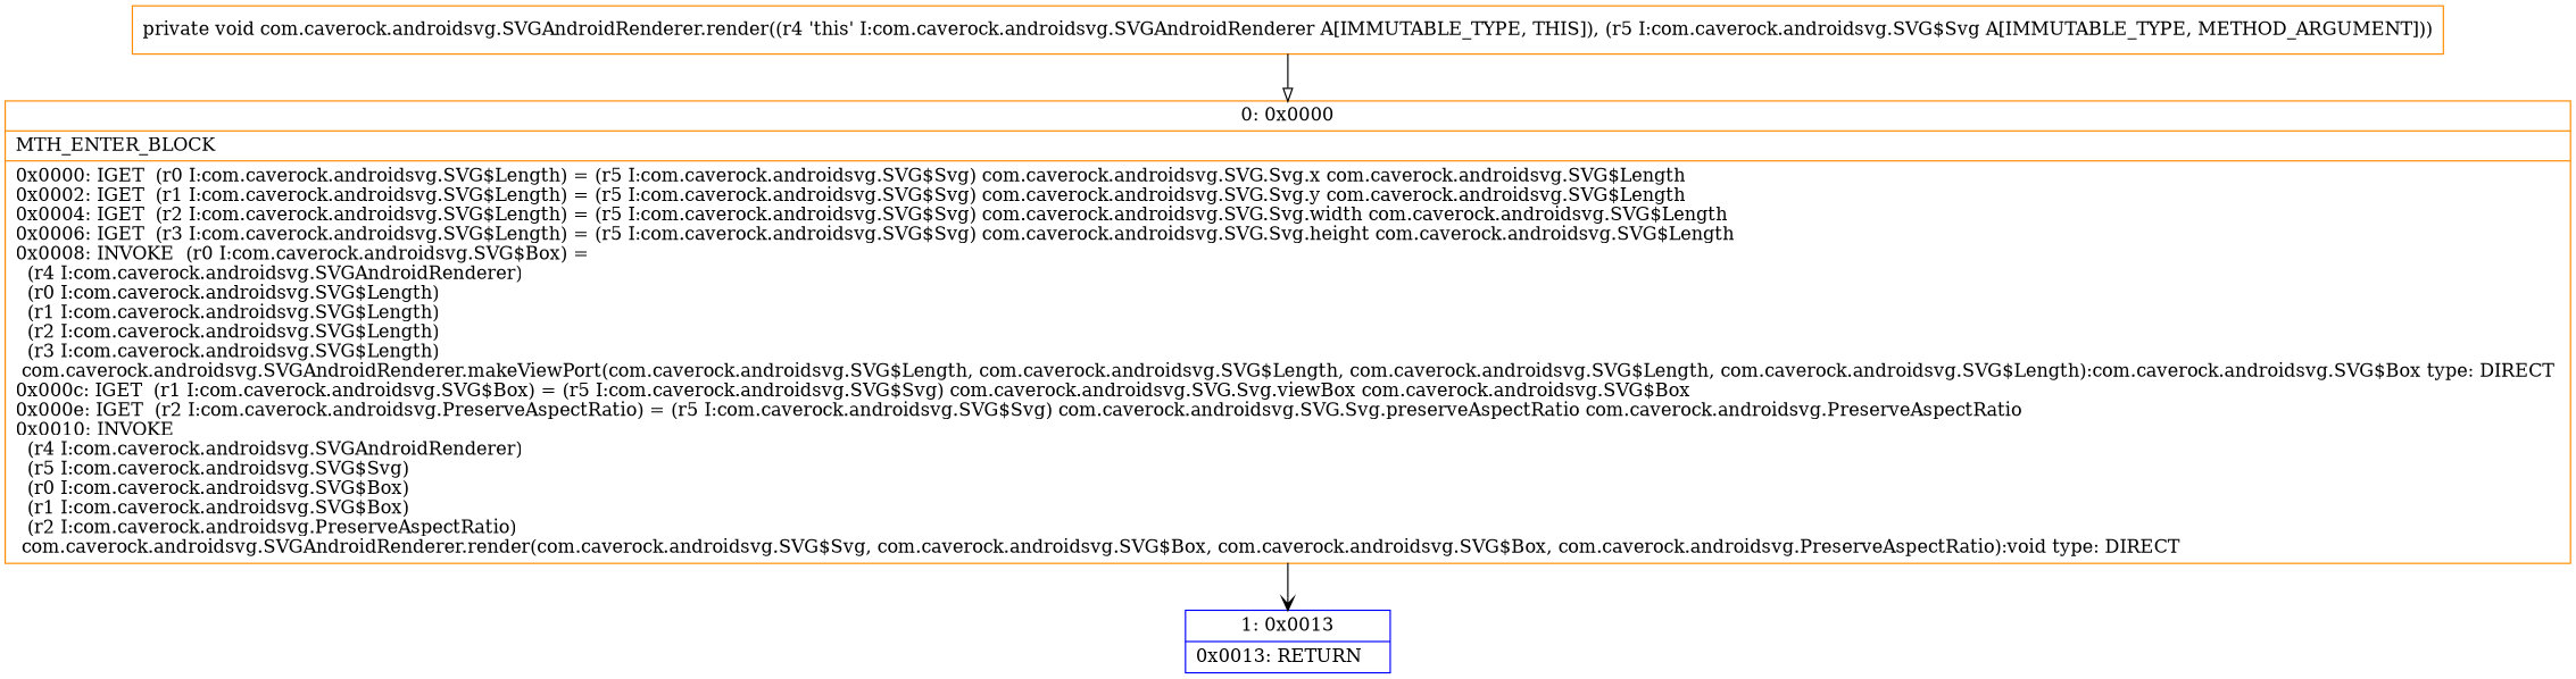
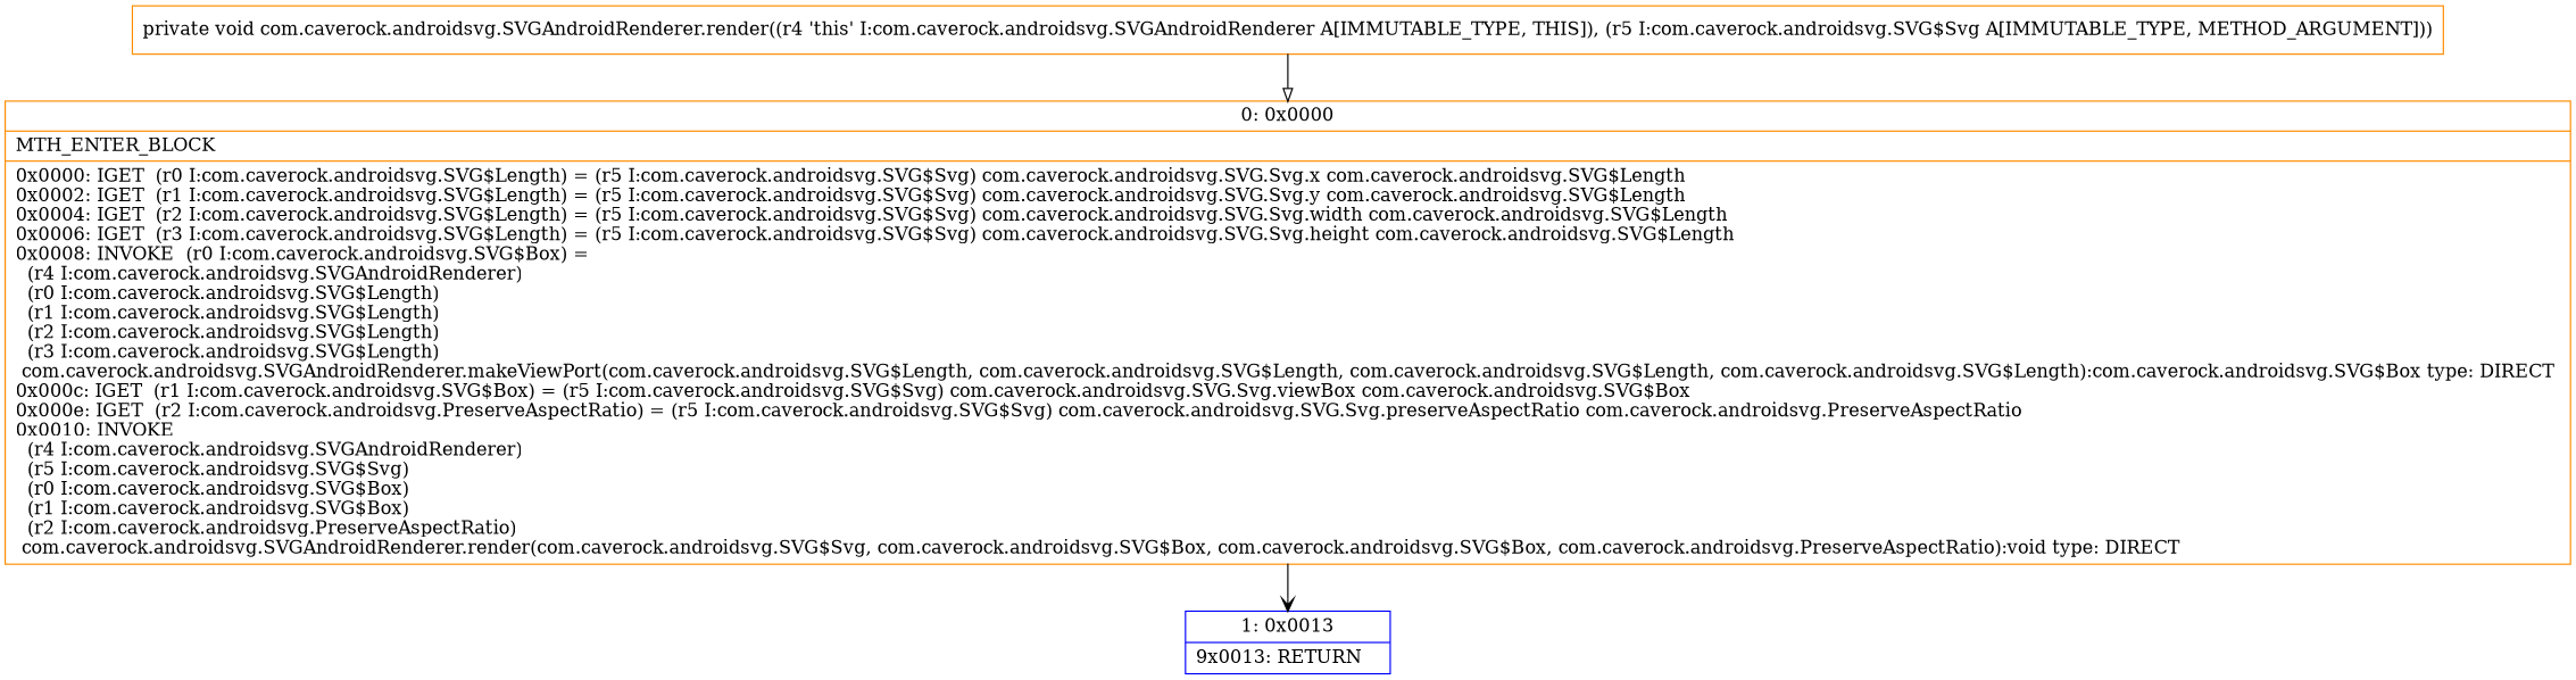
  digraph {
    node [shape=record color=darkorange]
    n1 [label="{0\:\ 0x0000|MTH_ENTER_BLOCK\l|0x0000: IGET  (r0 I:com.caverock.androidsvg.SVG$Length) = (r5 I:com.caverock.androidsvg.SVG$Svg) com.caverock.androidsvg.SVG.Svg.x com.caverock.androidsvg.SVG$Length \l0x0002: IGET  (r1 I:com.caverock.androidsvg.SVG$Length) = (r5 I:com.caverock.androidsvg.SVG$Svg) com.caverock.androidsvg.SVG.Svg.y com.caverock.androidsvg.SVG$Length \l0x0004: IGET  (r2 I:com.caverock.androidsvg.SVG$Length) = (r5 I:com.caverock.androidsvg.SVG$Svg) com.caverock.androidsvg.SVG.Svg.width com.caverock.androidsvg.SVG$Length \l0x0006: IGET  (r3 I:com.caverock.androidsvg.SVG$Length) = (r5 I:com.caverock.androidsvg.SVG$Svg) com.caverock.androidsvg.SVG.Svg.height com.caverock.androidsvg.SVG$Length \l0x0008: INVOKE  (r0 I:com.caverock.androidsvg.SVG$Box) = \l  (r4 I:com.caverock.androidsvg.SVGAndroidRenderer)\l  (r0 I:com.caverock.androidsvg.SVG$Length)\l  (r1 I:com.caverock.androidsvg.SVG$Length)\l  (r2 I:com.caverock.androidsvg.SVG$Length)\l  (r3 I:com.caverock.androidsvg.SVG$Length)\l com.caverock.androidsvg.SVGAndroidRenderer.makeViewPort(com.caverock.androidsvg.SVG$Length, com.caverock.androidsvg.SVG$Length, com.caverock.androidsvg.SVG$Length, com.caverock.androidsvg.SVG$Length):com.caverock.androidsvg.SVG$Box type: DIRECT \l0x000c: IGET  (r1 I:com.caverock.androidsvg.SVG$Box) = (r5 I:com.caverock.androidsvg.SVG$Svg) com.caverock.androidsvg.SVG.Svg.viewBox com.caverock.androidsvg.SVG$Box \l0x000e: IGET  (r2 I:com.caverock.androidsvg.PreserveAspectRatio) = (r5 I:com.caverock.androidsvg.SVG$Svg) com.caverock.androidsvg.SVG.Svg.preserveAspectRatio com.caverock.androidsvg.PreserveAspectRatio \l0x0010: INVOKE  \l  (r4 I:com.caverock.androidsvg.SVGAndroidRenderer)\l  (r5 I:com.caverock.androidsvg.SVG$Svg)\l  (r0 I:com.caverock.androidsvg.SVG$Box)\l  (r1 I:com.caverock.androidsvg.SVG$Box)\l  (r2 I:com.caverock.androidsvg.PreserveAspectRatio)\l com.caverock.androidsvg.SVGAndroidRenderer.render(com.caverock.androidsvg.SVG$Svg, com.caverock.androidsvg.SVG$Box, com.caverock.androidsvg.SVG$Box, com.caverock.androidsvg.PreserveAspectRatio):void type: DIRECT \l}"]
-   n2 [label="{1\:\ 0x0013|0x0013: RETURN   \l}" color=blue]
+   n2 [label="{1\:\ 0x0013|9x0013: RETURN   \l}" color=blue]
    n3 [label="{private void com.caverock.androidsvg.SVGAndroidRenderer.render((r4 'this' I:com.caverock.androidsvg.SVGAndroidRenderer A[IMMUTABLE_TYPE, THIS]), (r5 I:com.caverock.androidsvg.SVG$Svg A[IMMUTABLE_TYPE, METHOD_ARGUMENT])) }"]
    n1 -> n2 [arrowhead=vee]
    n3 -> n1 [arrowhead=onormal]
  }
